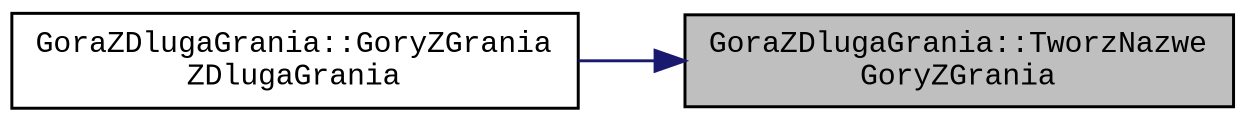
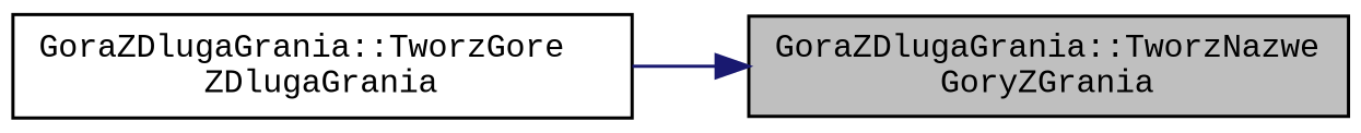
  digraph {
    rankdir=RL
    fontname="Liberation Mono"
    node [color=black fontname="Liberation Mono" fontsize=10 shape=record style=filled]
    n1 [fillcolor=grey75 fontcolor=black height=0.2 label="GoraZDlugaGrania::TworzNazwe\lGoryZGrania" width=0.4]
-   n2 [fillcolor=white height=0.2 label="GoraZDlugaGrania::GoryZGrania\lZDlugaGrania" width=0.4]
+   n2 [fillcolor=white height=0.2 label="GoraZDlugaGrania::TworzGore\lZDlugaGrania" width=0.4]
    n1 -> n2 [color=midnightblue dir=back fontname="Liberation Mono" fontsize=10 labelfontname=FreeSans labelfontsize=10 style=solid]
  }
